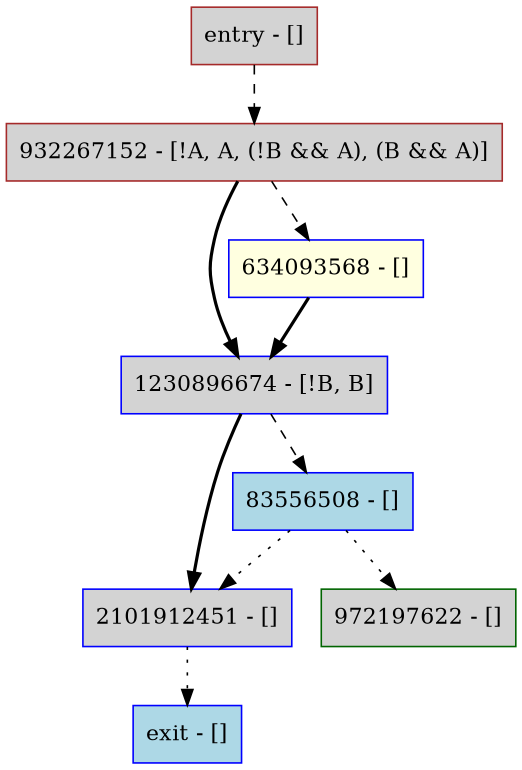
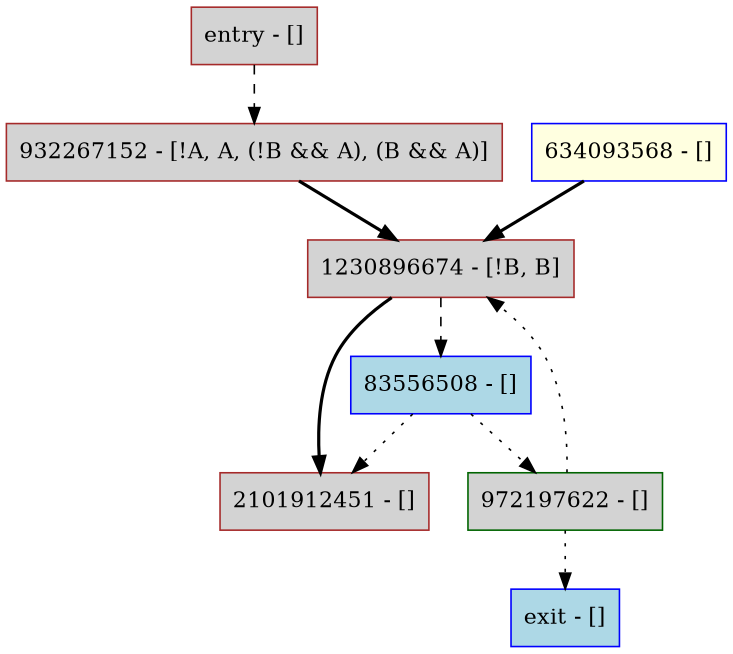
  digraph {
    node [color=blue fillcolor=lightgrey shape=record style=filled]
    edge [style=dotted]
    n1 [color=brown label="entry - []"]
    n2 [color=brown label="932267152 - [!A, A, (!B && A), (B && A)]"]
-   n3 [label="1230896674 - [!B, B]"]
+   n3 [color=brown label="1230896674 - [!B, B]"]
    n4 [fillcolor=lightyellow label="634093568 - []"]
    n5 [fillcolor=lightblue label="exit - []"]
    n6 [fillcolor=lightblue label="83556508 - []"]
-   n7 [label="2101912451 - []"]
+   n7 [color=brown label="2101912451 - []"]
    n8 [color=darkgreen label="972197622 - []"]
    n1 -> n2 [style=dashed]
    n2 -> n3 [style=bold]
-   n2 -> n4 [style=dashed]
    n3 -> n6 [style=dashed]
    n3 -> n7 [style=bold]
    n4 -> n3 [style=bold]
    n6 -> n7
    n6 -> n8
-   n7 -> n5
+   n8 -> n5
+   n8 -> n3
  }
